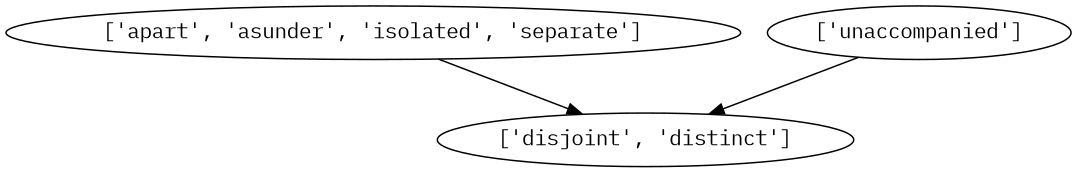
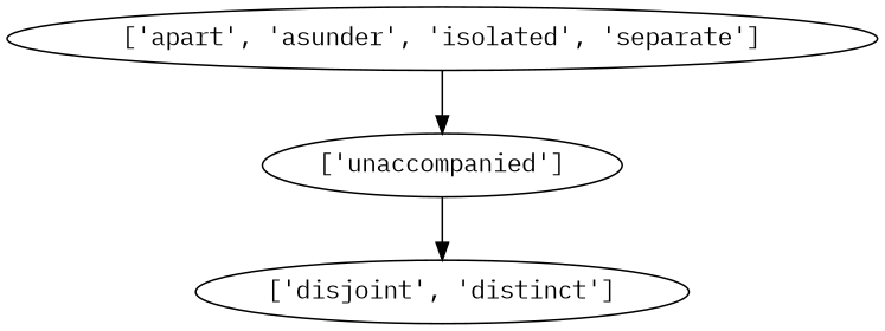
  strict digraph {
    fontname="IBM Plex Mono"
    node [fontname="IBM Plex Mono"]
    edge [fontname="IBM Plex Mono"]
    "['apart', 'asunder', 'isolated', 'separate']"
    "['disjoint', 'distinct']"
    "['unaccompanied']"
-   "['apart', 'asunder', 'isolated', 'separate']" -> "['disjoint', 'distinct']"
+   "['apart', 'asunder', 'isolated', 'separate']" -> "['unaccompanied']"
    "['unaccompanied']" -> "['disjoint', 'distinct']"
  }
